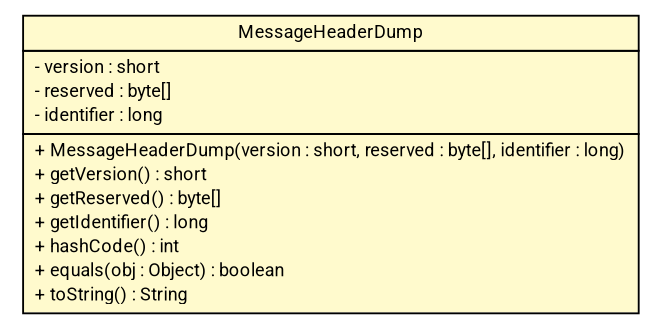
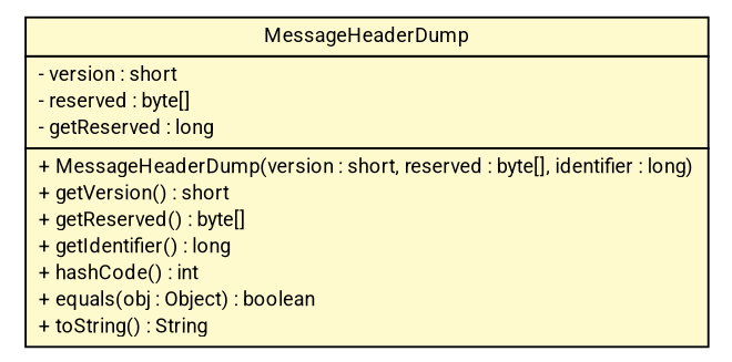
  digraph {
    nodesep=0.25
    ranksep=0.5
    fontname=Roboto
-   n1 [fontcolor=black fontname=Roboto fontsize=10.0 label=<<table title="org.ietf.nea.pa.attribute.util.MessageHeaderDump" border="0" cellborder="1" cellspacing="0" cellpadding="2" port="p" bgcolor="lemonChiffon" href="./MessageHeaderDump.html"> 		<tr><td><table border="0" cellspacing="0" cellpadding="1"> <tr><td align="center" balign="center"> MessageHeaderDump </td></tr> 		</table></td></tr> 		<tr><td><table border="0" cellspacing="0" cellpadding="1"> <tr><td align="left" balign="left"> - version : short </td></tr> <tr><td align="left" balign="left"> - reserved : byte[] </td></tr> <tr><td align="left" balign="left"> - identifier : long </td></tr> 		</table></td></tr> 		<tr><td><table border="0" cellspacing="0" cellpadding="1"> <tr><td align="left" balign="left"> + MessageHeaderDump(version : short, reserved : byte[], identifier : long) </td></tr> <tr><td align="left" balign="left"> + getVersion() : short </td></tr> <tr><td align="left" balign="left"> + getReserved() : byte[] </td></tr> <tr><td align="left" balign="left"> + getIdentifier() : long </td></tr> <tr><td align="left" balign="left"> + hashCode() : int </td></tr> <tr><td align="left" balign="left"> + equals(obj : Object) : boolean </td></tr> <tr><td align="left" balign="left"> + toString() : String </td></tr> 		</table></td></tr> 		</table>> shape=plaintext]
+   n1 [fontcolor=black fontname=Roboto fontsize=10.0 label=<<table title="org.ietf.nea.pa.attribute.util.MessageHeaderDump" border="0" cellborder="1" cellspacing="0" cellpadding="2" port="p" bgcolor="lemonChiffon" href="./MessageHeaderDump.html"> 		<tr><td><table border="0" cellspacing="0" cellpadding="1"> <tr><td align="center" balign="center"> MessageHeaderDump </td></tr> 		</table></td></tr> 		<tr><td><table border="0" cellspacing="0" cellpadding="1"> <tr><td align="left" balign="left"> - version : short </td></tr> <tr><td align="left" balign="left"> - reserved : byte[] </td></tr> <tr><td align="left" balign="left"> - getReserved : long </td></tr> 		</table></td></tr> 		<tr><td><table border="0" cellspacing="0" cellpadding="1"> <tr><td align="left" balign="left"> + MessageHeaderDump(version : short, reserved : byte[], identifier : long) </td></tr> <tr><td align="left" balign="left"> + getVersion() : short </td></tr> <tr><td align="left" balign="left"> + getReserved() : byte[] </td></tr> <tr><td align="left" balign="left"> + getIdentifier() : long </td></tr> <tr><td align="left" balign="left"> + hashCode() : int </td></tr> <tr><td align="left" balign="left"> + equals(obj : Object) : boolean </td></tr> <tr><td align="left" balign="left"> + toString() : String </td></tr> 		</table></td></tr> 		</table>> shape=plaintext]
  }
